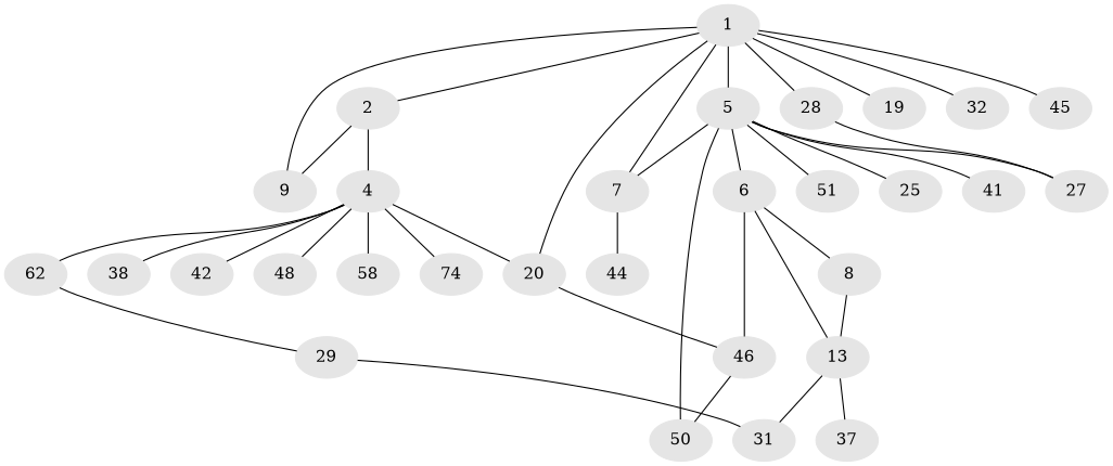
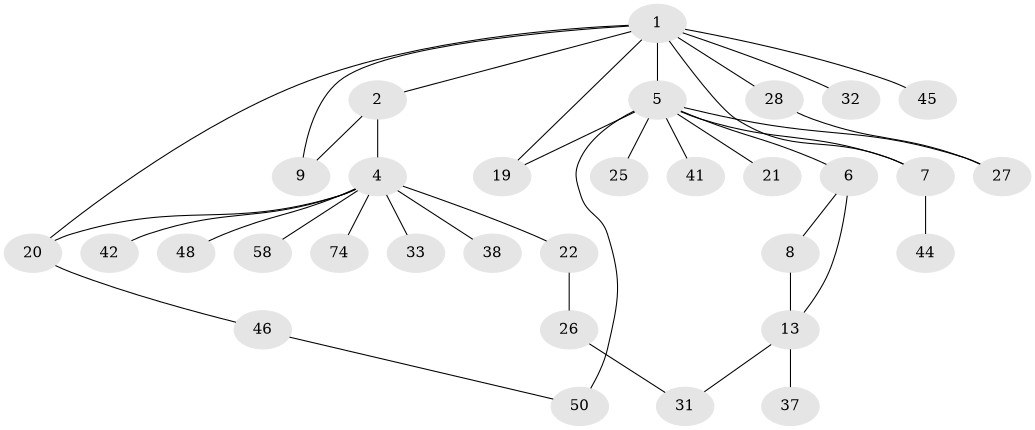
  graph {
    node [color=gray90 style=filled]
    1 [super="+3"]
    2
    5 [super="+24+16+10"]
    7
    9 [super="+63+78+61+69"]
    19
    20 [super="+60"]
    28
    32
    45 [super="+57"]
    4 [super="+11"]
-   22 [label=62]
+   22
+   33 [super="+51"]
    38 [super="+79+54"]
    42
    48
    58 [super="+76"]
    74
    27 [super="+43"]
    6
-   21 [super="+75" label=51]
+   21 [super="+75"]
    25 [super="+34+36+68"]
    41 [super="+62"]
    50 [super="+64"]
    44
    46 [super="+49+77+65"]
-   29 [super="+72"]
+   29 [super="+72" label=26]
    8 [super="+70+26"]
    13 [super="+52+40+23+53"]
    31
    37
    1 -- 2
    1 -- 5
    1 -- 7
    1 -- 9
    1 -- 19
    1 -- 20
    1 -- 28
    1 -- 32
    1 -- 45
    2 -- 9
    2 -- 4
    5 -- 7
+   5 -- 19
    5 -- 27
    5 -- 6
    5 -- 21
    5 -- 25
    5 -- 41
    5 -- 50
    7 -- 44
    20 -- 46
    28 -- 27
    4 -- 20
    4 -- 22
+   4 -- 33
    4 -- 38
    4 -- 42
    4 -- 48
    4 -- 58
    4 -- 74
    22 -- 29
-   6 -- 46
    6 -- 8
    6 -- 13
    46 -- 50
    29 -- 31
    8 -- 13
    13 -- 31
    13 -- 37
  }
